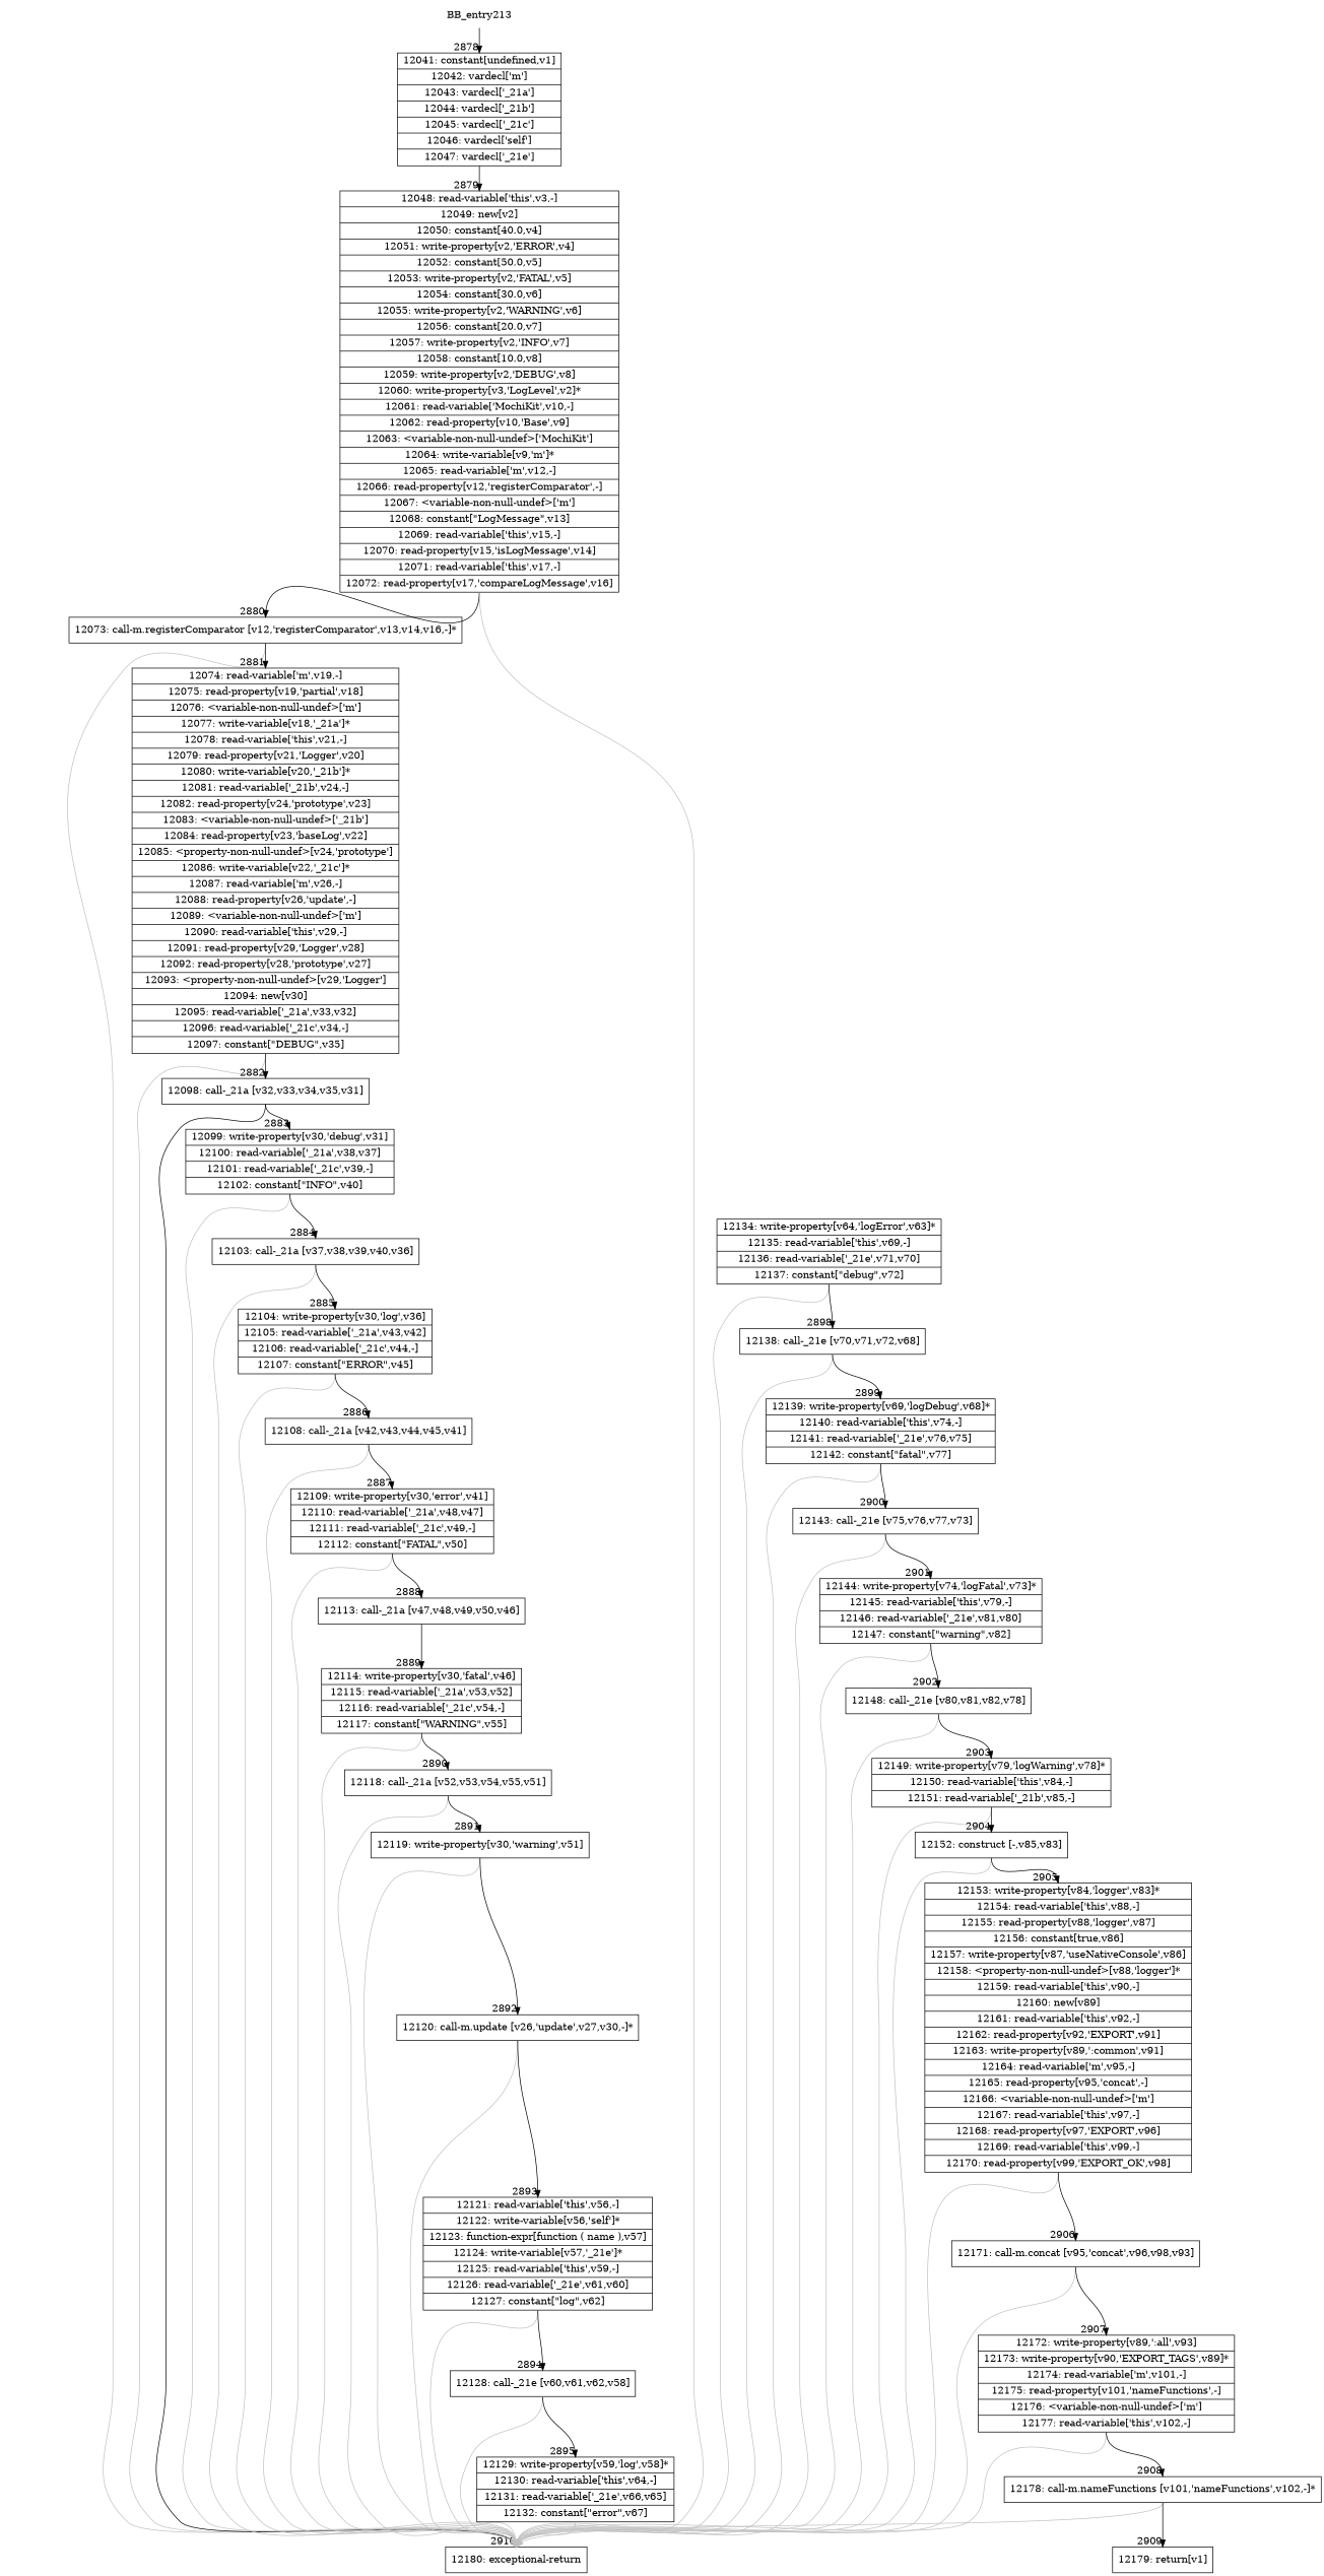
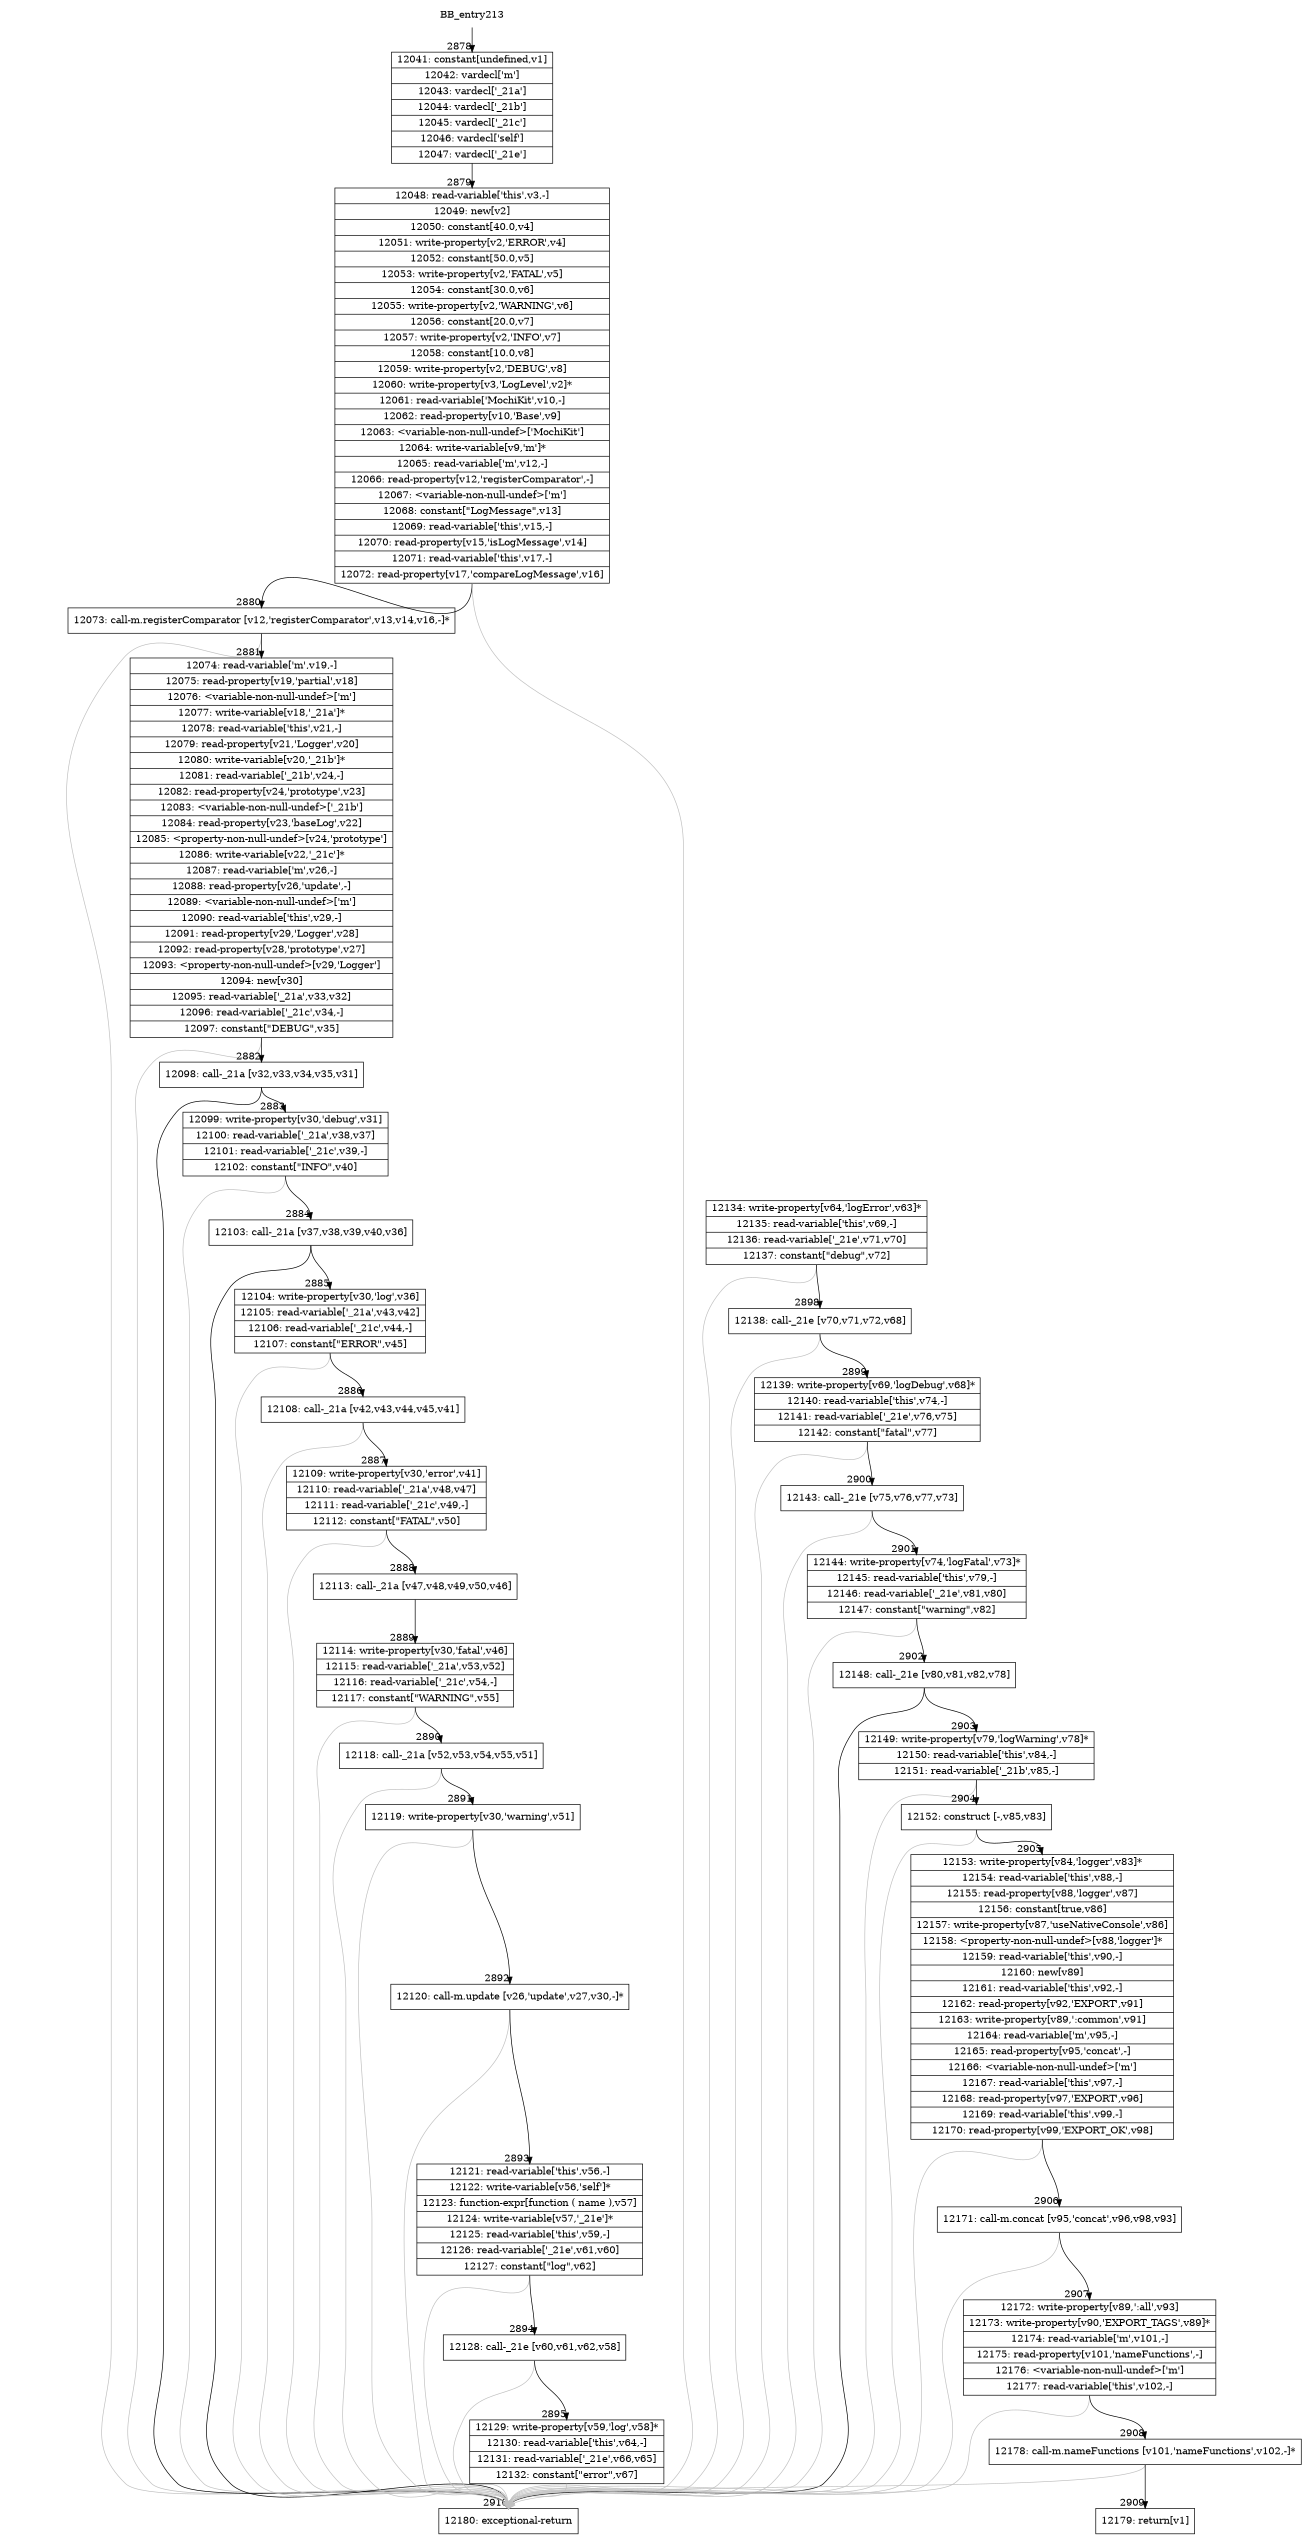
  digraph {
    rankdir=TD
    node [shape=record]
    edge [headport=n tailport=s]
    n1 [label=BB_entry213 shape=none]
    n2 [label="{12041: constant[undefined,v1]|12042: vardecl['m']|12043: vardecl['_21a']|12044: vardecl['_21b']|12045: vardecl['_21c']|12046: vardecl['self']|12047: vardecl['_21e']}"]
    n3 [label="{12048: read-variable['this',v3,-]|12049: new[v2]|12050: constant[40.0,v4]|12051: write-property[v2,'ERROR',v4]|12052: constant[50.0,v5]|12053: write-property[v2,'FATAL',v5]|12054: constant[30.0,v6]|12055: write-property[v2,'WARNING',v6]|12056: constant[20.0,v7]|12057: write-property[v2,'INFO',v7]|12058: constant[10.0,v8]|12059: write-property[v2,'DEBUG',v8]|12060: write-property[v3,'LogLevel',v2]*|12061: read-variable['MochiKit',v10,-]|12062: read-property[v10,'Base',v9]|12063: \<variable-non-null-undef\>['MochiKit']|12064: write-variable[v9,'m']*|12065: read-variable['m',v12,-]|12066: read-property[v12,'registerComparator',-]|12067: \<variable-non-null-undef\>['m']|12068: constant[\"LogMessage\",v13]|12069: read-variable['this',v15,-]|12070: read-property[v15,'isLogMessage',v14]|12071: read-variable['this',v17,-]|12072: read-property[v17,'compareLogMessage',v16]}"]
    n4 [label="{12073: call-m.registerComparator [v12,'registerComparator',v13,v14,v16,-]*}"]
    n5 [label="{12180: exceptional-return}"]
    n6 [label="{12074: read-variable['m',v19,-]|12075: read-property[v19,'partial',v18]|12076: \<variable-non-null-undef\>['m']|12077: write-variable[v18,'_21a']*|12078: read-variable['this',v21,-]|12079: read-property[v21,'Logger',v20]|12080: write-variable[v20,'_21b']*|12081: read-variable['_21b',v24,-]|12082: read-property[v24,'prototype',v23]|12083: \<variable-non-null-undef\>['_21b']|12084: read-property[v23,'baseLog',v22]|12085: \<property-non-null-undef\>[v24,'prototype']|12086: write-variable[v22,'_21c']*|12087: read-variable['m',v26,-]|12088: read-property[v26,'update',-]|12089: \<variable-non-null-undef\>['m']|12090: read-variable['this',v29,-]|12091: read-property[v29,'Logger',v28]|12092: read-property[v28,'prototype',v27]|12093: \<property-non-null-undef\>[v29,'Logger']|12094: new[v30]|12095: read-variable['_21a',v33,v32]|12096: read-variable['_21c',v34,-]|12097: constant[\"DEBUG\",v35]}"]
    n7 [label="{12098: call-_21a [v32,v33,v34,v35,v31]}"]
    n8 [label="{12099: write-property[v30,'debug',v31]|12100: read-variable['_21a',v38,v37]|12101: read-variable['_21c',v39,-]|12102: constant[\"INFO\",v40]}"]
    n9 [label="{12103: call-_21a [v37,v38,v39,v40,v36]}"]
    n10 [label="{12104: write-property[v30,'log',v36]|12105: read-variable['_21a',v43,v42]|12106: read-variable['_21c',v44,-]|12107: constant[\"ERROR\",v45]}"]
    n11 [label="{12108: call-_21a [v42,v43,v44,v45,v41]}"]
    n12 [label="{12109: write-property[v30,'error',v41]|12110: read-variable['_21a',v48,v47]|12111: read-variable['_21c',v49,-]|12112: constant[\"FATAL\",v50]}"]
    n13 [label="{12113: call-_21a [v47,v48,v49,v50,v46]}"]
    n14 [label="{12114: write-property[v30,'fatal',v46]|12115: read-variable['_21a',v53,v52]|12116: read-variable['_21c',v54,-]|12117: constant[\"WARNING\",v55]}"]
    n15 [label="{12118: call-_21a [v52,v53,v54,v55,v51]}"]
    n16 [label="{12119: write-property[v30,'warning',v51]}"]
    n17 [label="{12120: call-m.update [v26,'update',v27,v30,-]*}"]
    n18 [label="{12121: read-variable['this',v56,-]|12122: write-variable[v56,'self']*|12123: function-expr[function ( name ),v57]|12124: write-variable[v57,'_21e']*|12125: read-variable['this',v59,-]|12126: read-variable['_21e',v61,v60]|12127: constant[\"log\",v62]}"]
    n19 [label="{12128: call-_21e [v60,v61,v62,v58]}"]
    n20 [label="{12129: write-property[v59,'log',v58]*|12130: read-variable['this',v64,-]|12131: read-variable['_21e',v66,v65]|12132: constant[\"error\",v67]}"]
    n21 [label="{12134: write-property[v64,'logError',v63]*|12135: read-variable['this',v69,-]|12136: read-variable['_21e',v71,v70]|12137: constant[\"debug\",v72]}"]
    n22 [label="{12138: call-_21e [v70,v71,v72,v68]}"]
    n23 [label="{12139: write-property[v69,'logDebug',v68]*|12140: read-variable['this',v74,-]|12141: read-variable['_21e',v76,v75]|12142: constant[\"fatal\",v77]}"]
    n24 [label="{12143: call-_21e [v75,v76,v77,v73]}"]
    n25 [label="{12144: write-property[v74,'logFatal',v73]*|12145: read-variable['this',v79,-]|12146: read-variable['_21e',v81,v80]|12147: constant[\"warning\",v82]}"]
    n26 [label="{12148: call-_21e [v80,v81,v82,v78]}"]
    n27 [label="{12149: write-property[v79,'logWarning',v78]*|12150: read-variable['this',v84,-]|12151: read-variable['_21b',v85,-]}"]
    n28 [label="{12152: construct [-,v85,v83]}"]
    n29 [label="{12153: write-property[v84,'logger',v83]*|12154: read-variable['this',v88,-]|12155: read-property[v88,'logger',v87]|12156: constant[true,v86]|12157: write-property[v87,'useNativeConsole',v86]|12158: \<property-non-null-undef\>[v88,'logger']*|12159: read-variable['this',v90,-]|12160: new[v89]|12161: read-variable['this',v92,-]|12162: read-property[v92,'EXPORT',v91]|12163: write-property[v89,':common',v91]|12164: read-variable['m',v95,-]|12165: read-property[v95,'concat',-]|12166: \<variable-non-null-undef\>['m']|12167: read-variable['this',v97,-]|12168: read-property[v97,'EXPORT',v96]|12169: read-variable['this',v99,-]|12170: read-property[v99,'EXPORT_OK',v98]}"]
    n30 [label="{12171: call-m.concat [v95,'concat',v96,v98,v93]}"]
    n31 [label="{12172: write-property[v89,':all',v93]|12173: write-property[v90,'EXPORT_TAGS',v89]*|12174: read-variable['m',v101,-]|12175: read-property[v101,'nameFunctions',-]|12176: \<variable-non-null-undef\>['m']|12177: read-variable['this',v102,-]}"]
    n32 [label="{12178: call-m.nameFunctions [v101,'nameFunctions',v102,-]*}"]
    n33 [label="{12179: return[v1]}"]
    n1 -> n2 [headlabel="    2878"]
    n2 -> n3 [headlabel="      2879"]
    n3 -> n4 [headlabel="      2880"]
    n3 -> n5 [color=gray headlabel="      2910"]
    n4 -> n5 [color=gray]
    n4 -> n6 [headlabel="      2881"]
    n6 -> n5 [color=gray]
    n6 -> n7 [headlabel="      2882"]
    n7 -> n5 [color=black]
    n7 -> n8 [headlabel="      2883"]
    n8 -> n5 [color=gray]
    n8 -> n9 [headlabel="      2884"]
-   n9 -> n5 [color=gray]
+   n9 -> n5 [color=black]
    n9 -> n10 [headlabel="      2885"]
    n10 -> n5 [color=gray]
    n10 -> n11 [headlabel="      2886"]
    n11 -> n5 [color=gray]
    n11 -> n12 [headlabel="      2887"]
    n12 -> n5 [color=gray]
    n12 -> n13 [headlabel="      2888"]
    n13 -> n14 [headlabel="      2889"]
    n14 -> n5 [color=gray]
    n14 -> n15 [headlabel="      2890"]
    n15 -> n5 [color=gray]
    n15 -> n16 [headlabel="      2891"]
    n16 -> n5 [color=gray]
    n16 -> n17 [headlabel="      2892"]
    n17 -> n5 [color=gray]
    n17 -> n18 [headlabel="      2893"]
    n18 -> n5 [color=gray]
    n18 -> n19 [headlabel="      2894"]
    n19 -> n5 [color=gray]
    n19 -> n20 [headlabel="      2895"]
    n20 -> n5 [color=gray]
    n21 -> n5 [color=gray]
    n21 -> n22 [headlabel="      2898"]
    n22 -> n5 [color=gray]
    n22 -> n23 [headlabel="      2899"]
    n23 -> n5 [color=gray]
    n23 -> n24 [headlabel="      2900"]
    n24 -> n5 [color=gray]
    n24 -> n25 [headlabel="      2901"]
    n25 -> n5 [color=gray]
    n25 -> n26 [headlabel="      2902"]
-   n26 -> n5 [color=gray]
+   n26 -> n5 [color=black]
    n26 -> n27 [headlabel="      2903"]
    n27 -> n5 [color=gray]
    n27 -> n28 [headlabel="      2904"]
    n28 -> n5 [color=gray]
    n28 -> n29 [headlabel="      2905"]
    n29 -> n5 [color=gray]
    n29 -> n30 [headlabel="      2906"]
    n30 -> n5 [color=gray]
    n30 -> n31 [headlabel="      2907"]
    n31 -> n5 [color=gray]
    n31 -> n32 [headlabel="      2908"]
    n32 -> n5 [color=gray]
    n32 -> n33 [headlabel="      2909"]
  }
